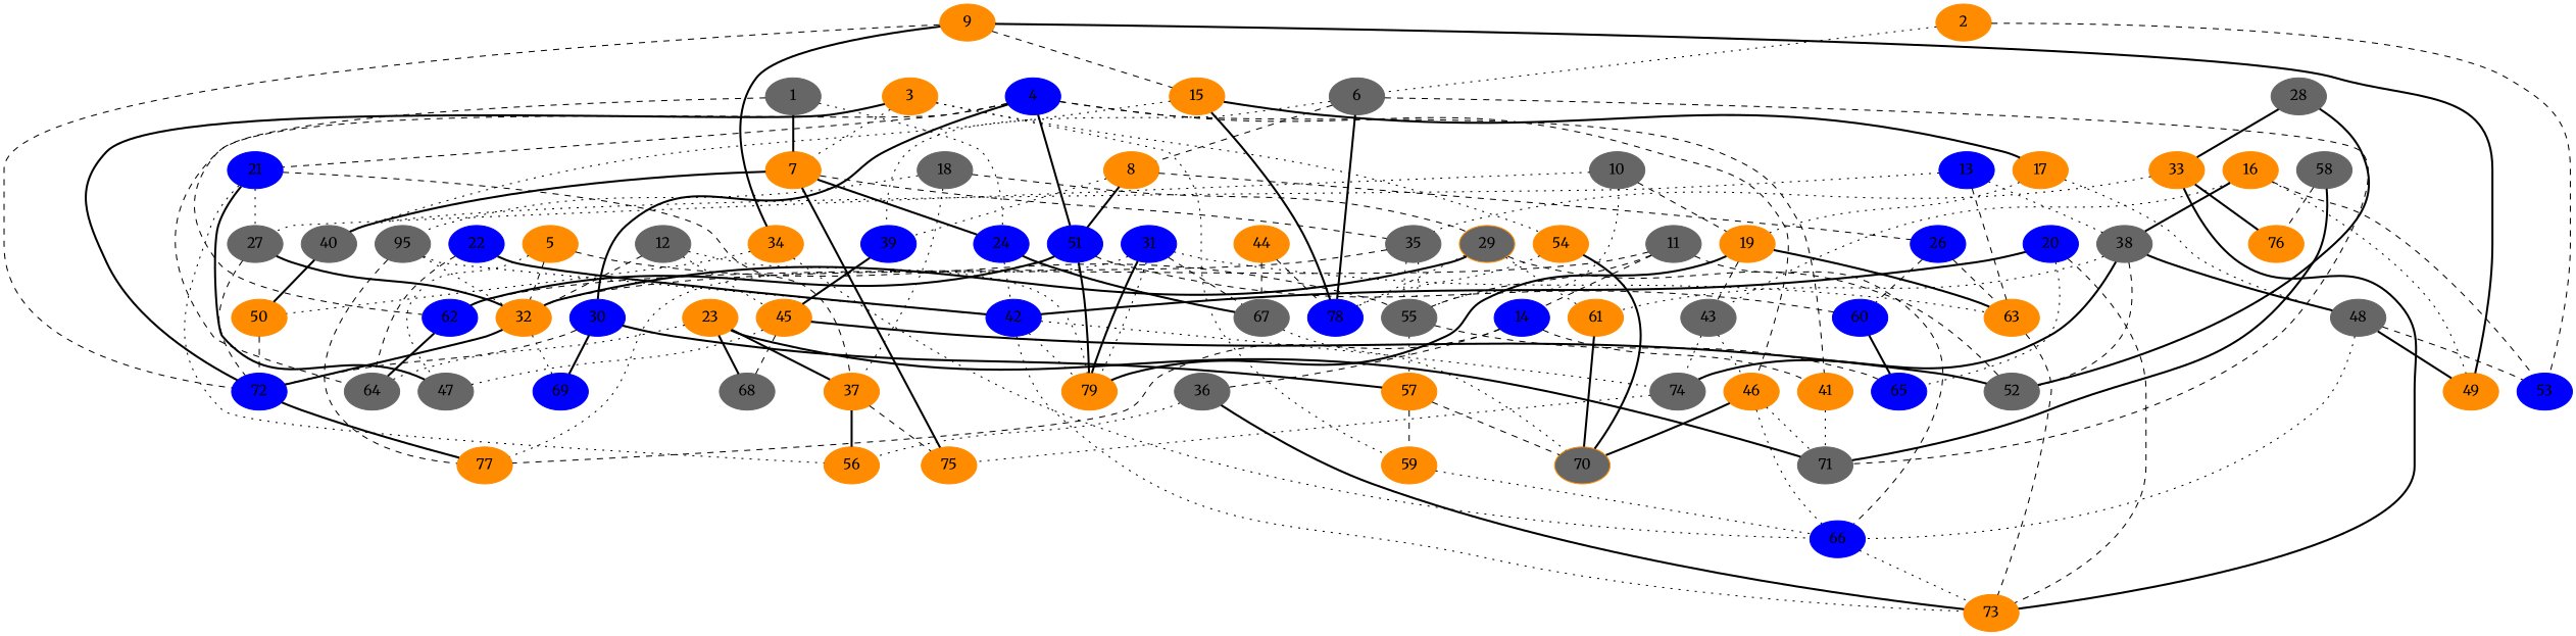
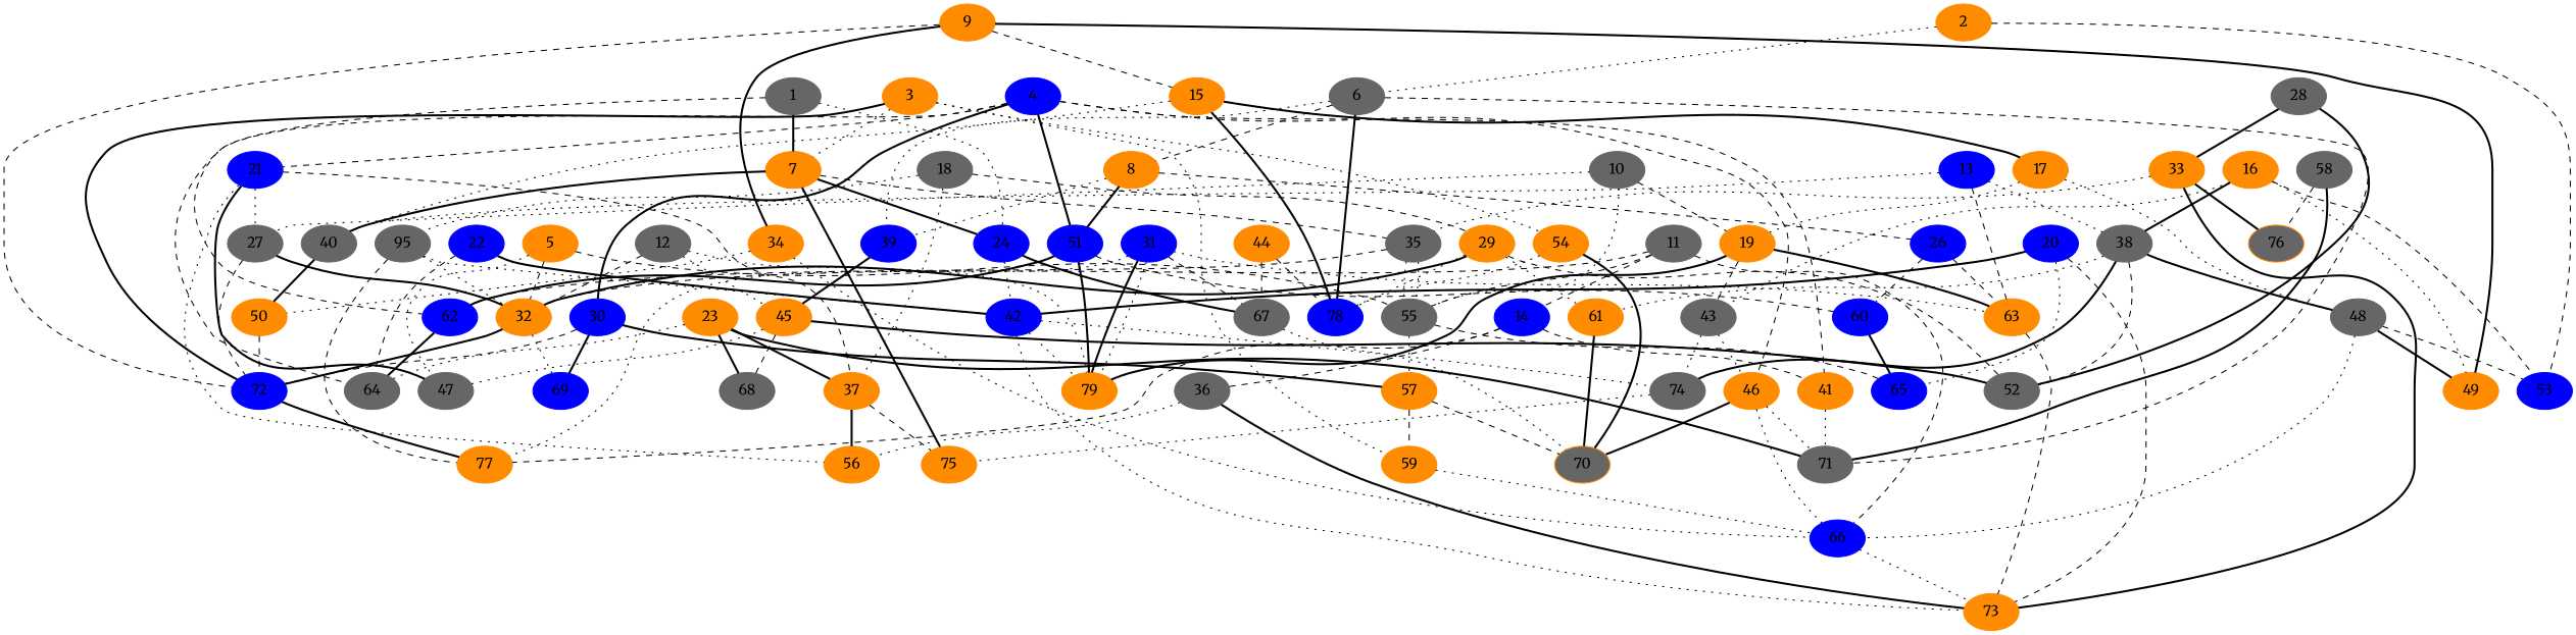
  graph {
    fontname=Merriweather
    node [color=darkorange fontname=Merriweather style=filled]
    edge [fontname=Merriweather style=dotted]
    1 [color=gray40]
    7
    24 [color=blue]
    62 [color=blue]
    35 [color=gray40]
    40 [color=gray40]
    75
    42 [color=blue]
    67 [color=gray40]
    64 [color=gray40]
    6 [color=gray40]
    2
    53 [color=blue]
    8
    39 [color=blue]
    71 [color=gray40]
    78 [color=blue]
    3
    54
    59
    72 [color=blue]
    70 [fillcolor=gray40]
    66 [color=blue]
    77
    4 [color=blue]
    21 [color=blue]
    30 [color=blue]
    41
    46
    51 [color=blue]
    47 [color=gray40]
    27 [color=gray40]
    37
    56
    57
    69 [color=blue]
    79
    60 [color=blue]
    5
    32
    55 [color=gray40]
    65 [color=blue]
    26 [color=blue]
    45
    50
    63
    9
    15
    34
    49
    17
    10 [color=gray40]
    19
    43 [color=gray40]
    11 [color=gray40]
    14 [color=blue]
    36 [color=gray40]
    73
    12 [color=gray40]
    68 [color=gray40]
    52 [color=gray40]
    13 [color=blue]
    38 [color=gray40]
    48 [color=gray40]
    61
    74 [color=gray40]
    16
    18 [color=gray40]
    n69 [color=gray40 label=95]
-   29 [fillcolor=gray40]
+   29
    20 [color=blue]
    22 [color=blue]
    23
    58 [color=gray40]
-   76
+   76 [fillcolor=gray40]
    28 [color=gray40]
    33
    31 [color=blue]
    44
    1 -- 7 [style=bold]
    1 -- 24
    1 -- 62 [style=dashed]
    7 -- 24 [style=bold]
    7 -- 35 [style=dashed]
    7 -- 40 [style=bold]
    7 -- 75 [style=bold]
    24 -- 42
    24 -- 67 [style=bold]
    62 -- 64 [style=bold]
    35 -- 62 [style=dashed]
    35 -- 55
    35 -- 55
    40 -- 50 [style=bold]
    42 -- 79
    42 -- 73
    42 -- 74
    67 -- 70
    6 -- 8 [style=dashed]
    6 -- 39
    6 -- 71 [style=dashed]
    6 -- 78 [style=bold]
    2 -- 6
    2 -- 53 [style=dashed]
    8 -- 39
    8 -- 51 [style=bold]
    8 -- 26 [style=dashed]
    39 -- 45 [style=bold]
    3 -- 7
    3 -- 54
    3 -- 59
    3 -- 72 [style=bold]
    54 -- 78
    54 -- 70 [style=bold]
    59 -- 66
    72 -- 77 [style=bold]
    66 -- 73
    4 -- 64 [style=dashed]
    4 -- 21 [style=dashed]
    4 -- 30 [style=bold]
    4 -- 41 [style=dashed]
    4 -- 46 [style=dashed]
    4 -- 51 [style=bold]
    21 -- 47 [style=bold]
    21 -- 27
    21 -- 37 [style=dashed]
    21 -- 56
    30 -- 72 [style=dashed]
    30 -- 57 [style=bold]
    30 -- 69 [style=bold]
    41 -- 71
    46 -- 71
    46 -- 70 [style=bold]
    46 -- 66
    51 -- 62 [style=bold]
    51 -- 79 [style=bold]
    51 -- 60 [style=dashed]
    27 -- 72 [style=dashed]
    27 -- 32 [style=bold]
    37 -- 75 [style=dashed]
    37 -- 56 [style=bold]
    57 -- 59 [style=dashed]
    57 -- 70 [style=dashed]
    60 -- 65 [style=bold]
    5 -- 47
    5 -- 32 [style=dashed]
    5 -- 55 [style=dashed]
    32 -- 72 [style=bold]
    32 -- 69
    55 -- 57
    55 -- 65 [style=dashed]
    26 -- 60 [style=dashed]
    26 -- 63 [style=dashed]
    45 -- 47
    45 -- 68 [style=dashed]
    45 -- 52 [style=bold]
    50 -- 72 [style=dashed]
    63 -- 73 [style=dashed]
    9 -- 72 [style=dashed]
    9 -- 15 [style=dashed]
    9 -- 34 [style=bold]
    9 -- 49 [style=bold]
    15 -- 40
    15 -- 78 [style=bold]
    15 -- 17 [style=bold]
    34 -- 66
    34 -- 50
    17 -- 19
    17 -- 48
    10 -- 27
    10 -- 55
    10 -- 19 [style=dashed]
    19 -- 79 [style=bold]
    19 -- 63 [style=bold]
    19 -- 43 [style=dashed]
    43 -- 46
    43 -- 74
    11 -- 66 [style=dashed]
    11 -- 32 [style=dashed]
    11 -- 55 [style=dashed]
    11 -- 14 [style=dashed]
    14 -- 77 [style=dashed]
    14 -- 41 [style=dashed]
    14 -- 36 [style=dashed]
    36 -- 56
    36 -- 73 [style=bold]
    12 -- 79
    12 -- 32 [style=dashed]
    12 -- 45
    13 -- 40
    13 -- 63 [style=dashed]
    13 -- 38
    38 -- 52 [style=dashed]
    38 -- 48 [style=bold]
    38 -- 61
    38 -- 74 [style=bold]
    48 -- 53 [style=dashed]
    48 -- 66
    48 -- 49 [style=bold]
    61 -- 70 [style=bold]
    74 -- 75
    16 -- 53 [style=dashed]
    16 -- 49
    16 -- 43
    16 -- 38 [style=bold]
    18 -- 37
    18 -- n69
    18 -- 29 [style=dashed]
    n69 -- 42
    n69 -- 77 [style=dashed]
    n69 -- 32
    29 -- 78
    29 -- 32 [style=bold]
    29 -- 52 [style=dashed]
    29 -- 61
    20 -- 42 [style=bold]
    20 -- 65
    20 -- 73 [style=dashed]
    22 -- 42 [style=bold]
    22 -- 64 [style=dashed]
    23 -- 64
    23 -- 71 [style=bold]
    23 -- 37 [style=bold]
    23 -- 68 [style=bold]
    58 -- 71 [style=bold]
    58 -- 76 [style=dashed]
    28 -- 52 [style=bold]
    28 -- 33 [style=bold]
    33 -- 35
    33 -- 73 [style=bold]
    33 -- 76 [style=bold]
    31 -- 67 [style=dashed]
    31 -- 77
    31 -- 79 [style=bold]
    31 -- 79
    31 -- 63
    44 -- 67 [style=dashed]
    44 -- 78 [style=dashed]
  }
